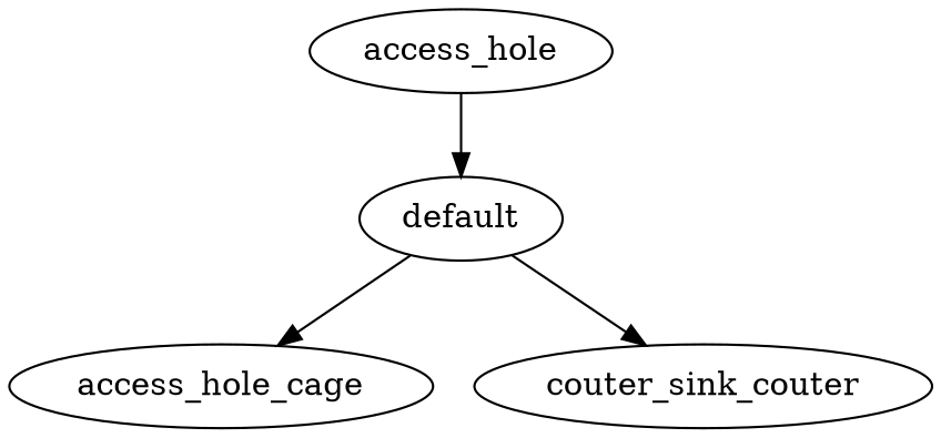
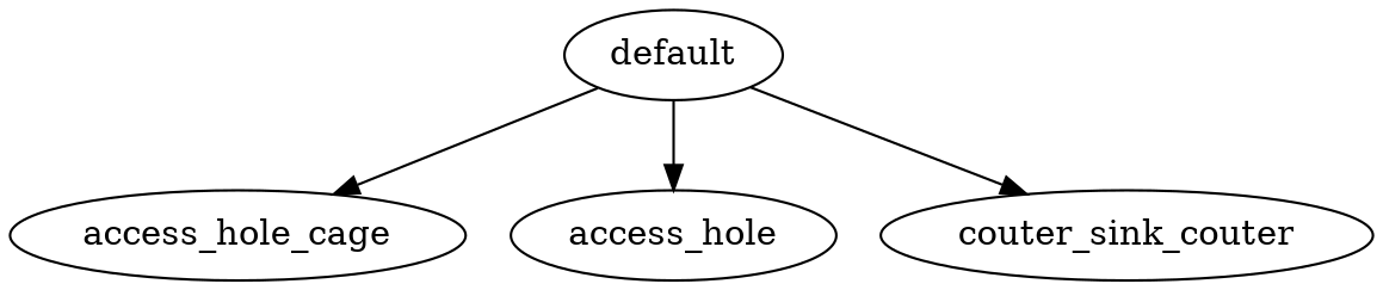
  digraph {
    n1 [label=default]
    n2 [label=access_hole_cage]
    n3 [label=access_hole]
    n4 [label=couter_sink_couter]
    n1 -> n2
-   n3 -> n1
+   n1 -> n3
    n1 -> n4
  }
